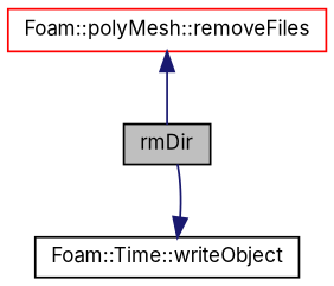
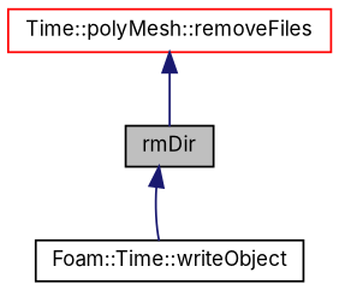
  digraph {
    fontname=Inter
    rankdir=TB
    node [color=black fontname=Inter fontsize=10 shape=record]
    edge [color=midnightblue dir=back fontname=Inter fontsize=10 labelfontname=FreeSans labelfontsize=10 style=solid]
    n1 [fillcolor=grey75 fontcolor=black height=0.2 label=rmDir style=filled width=0.4]
    n2 [height=0.2 label="Foam::Time::writeObject" width=0.4]
-   n3 [color=red height=0.2 label="Foam::polyMesh::removeFiles" width=0.4]
-   n2 -> n1
+   n3 [color=red height=0.2 label="Time::polyMesh::removeFiles" width=0.4]
+   n1 -> n2
    n3 -> n1
  }
